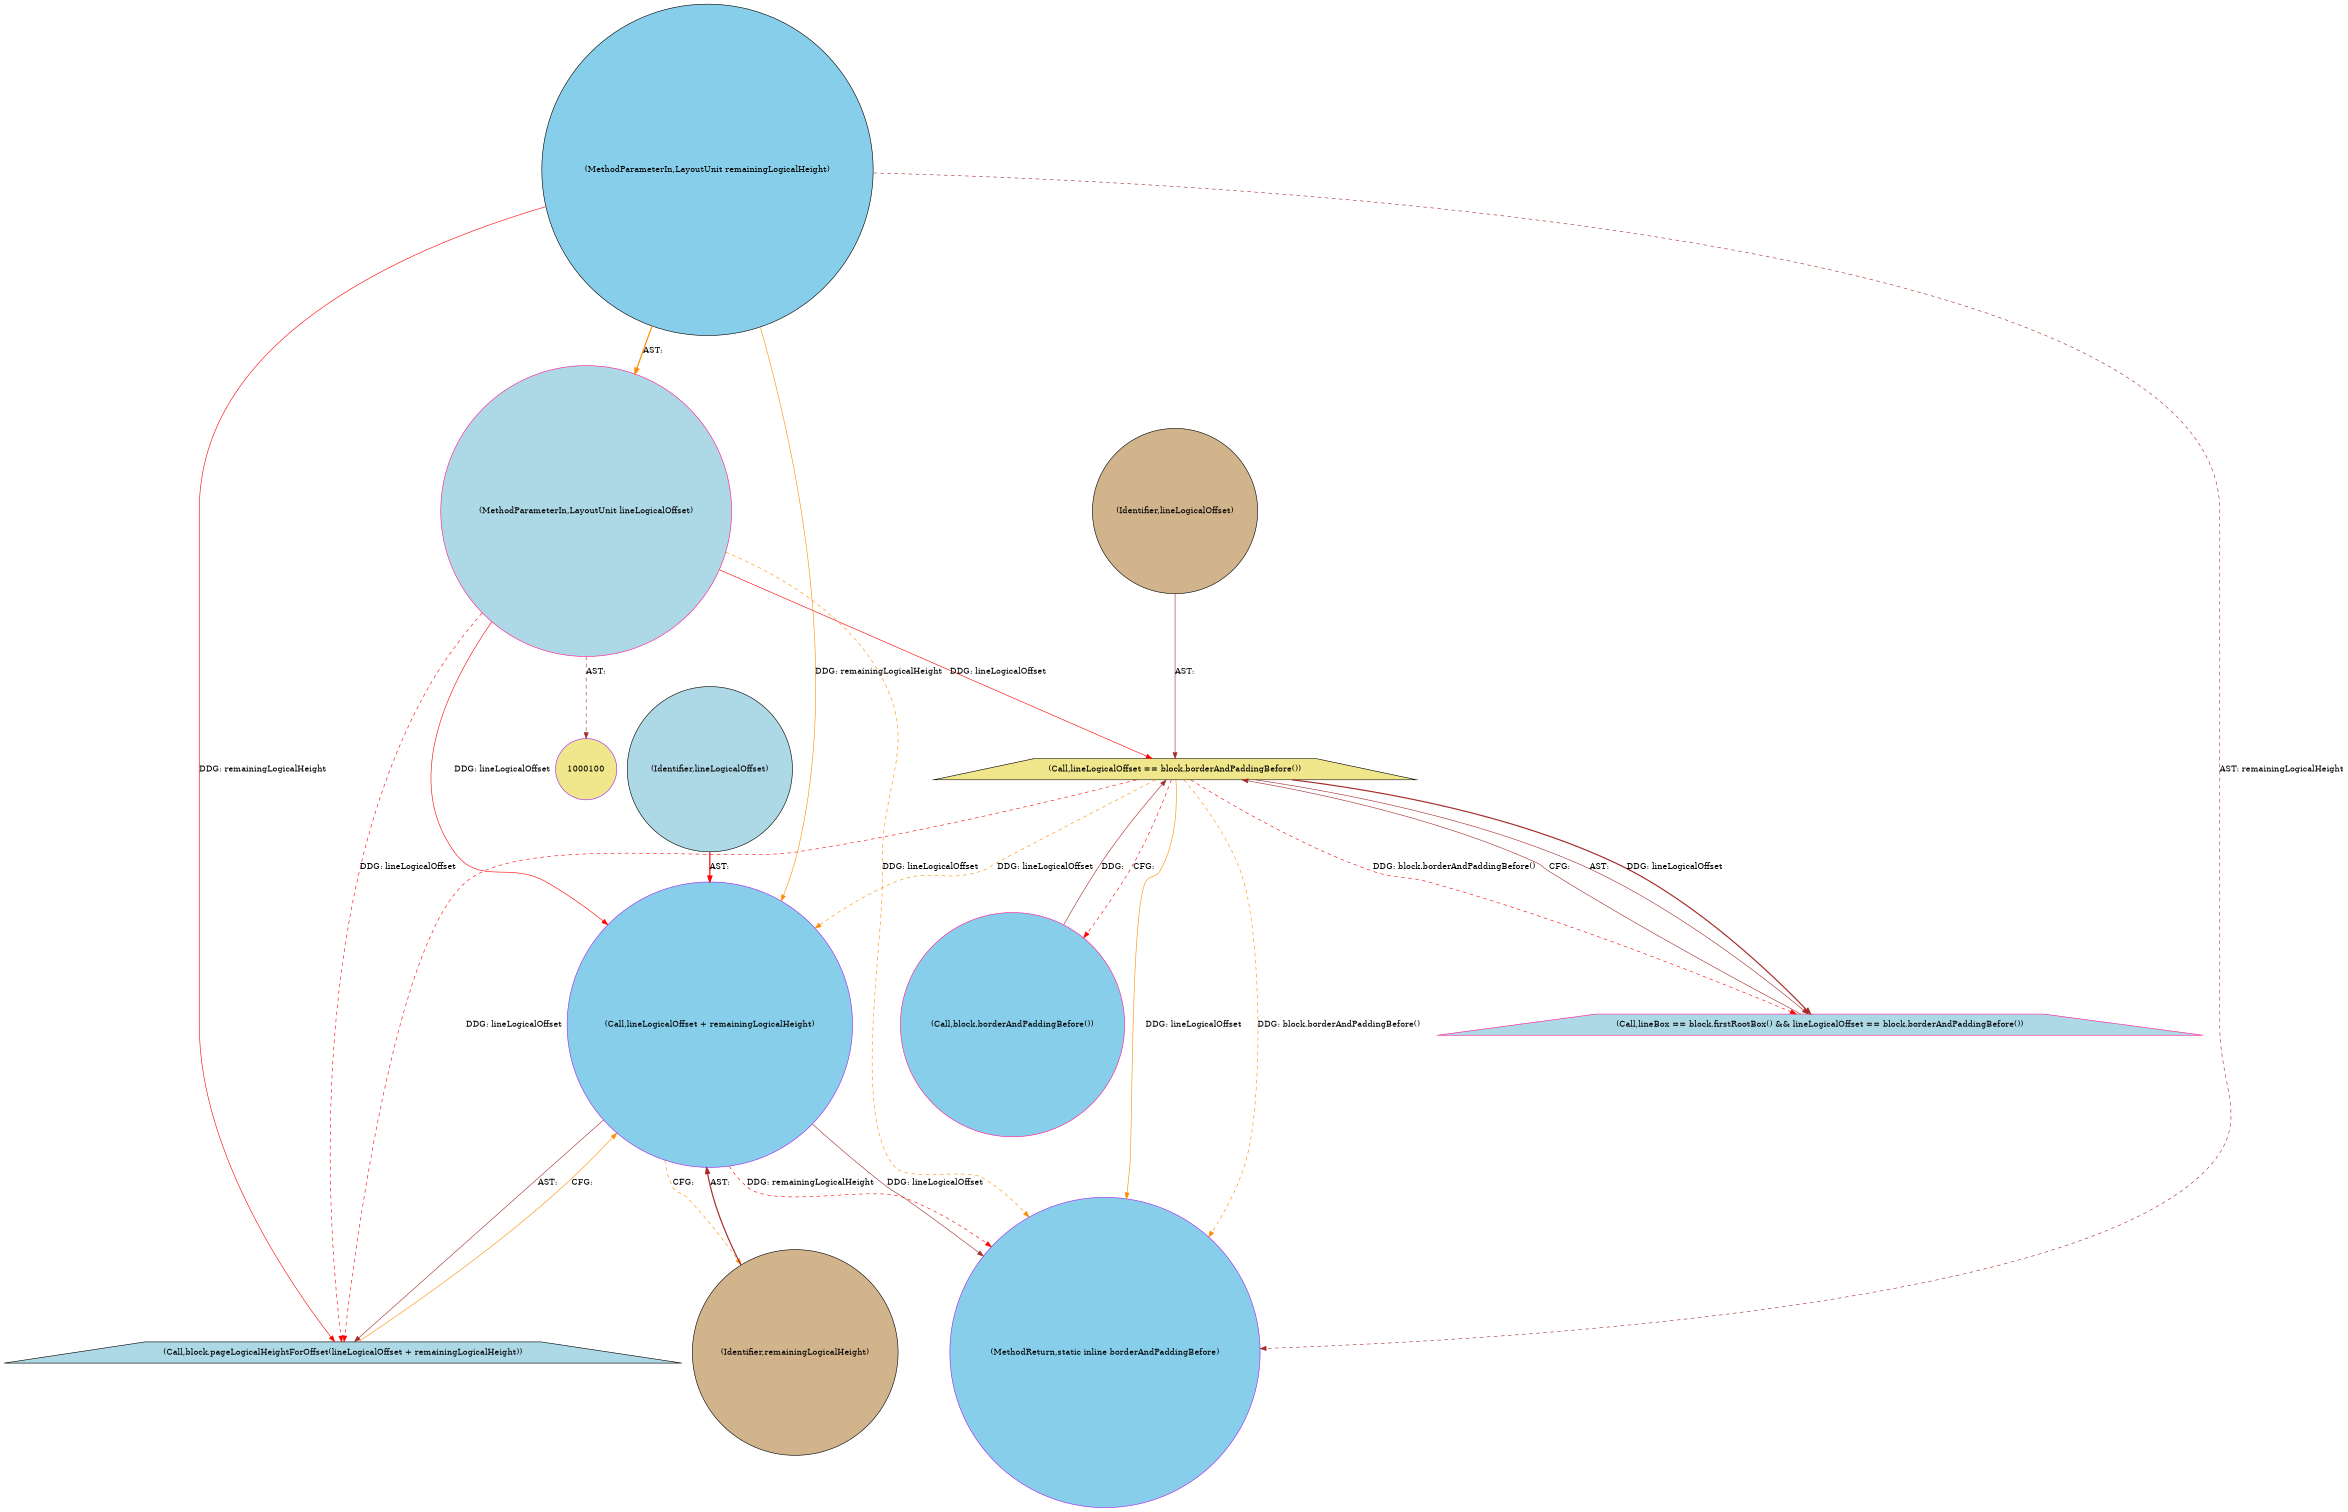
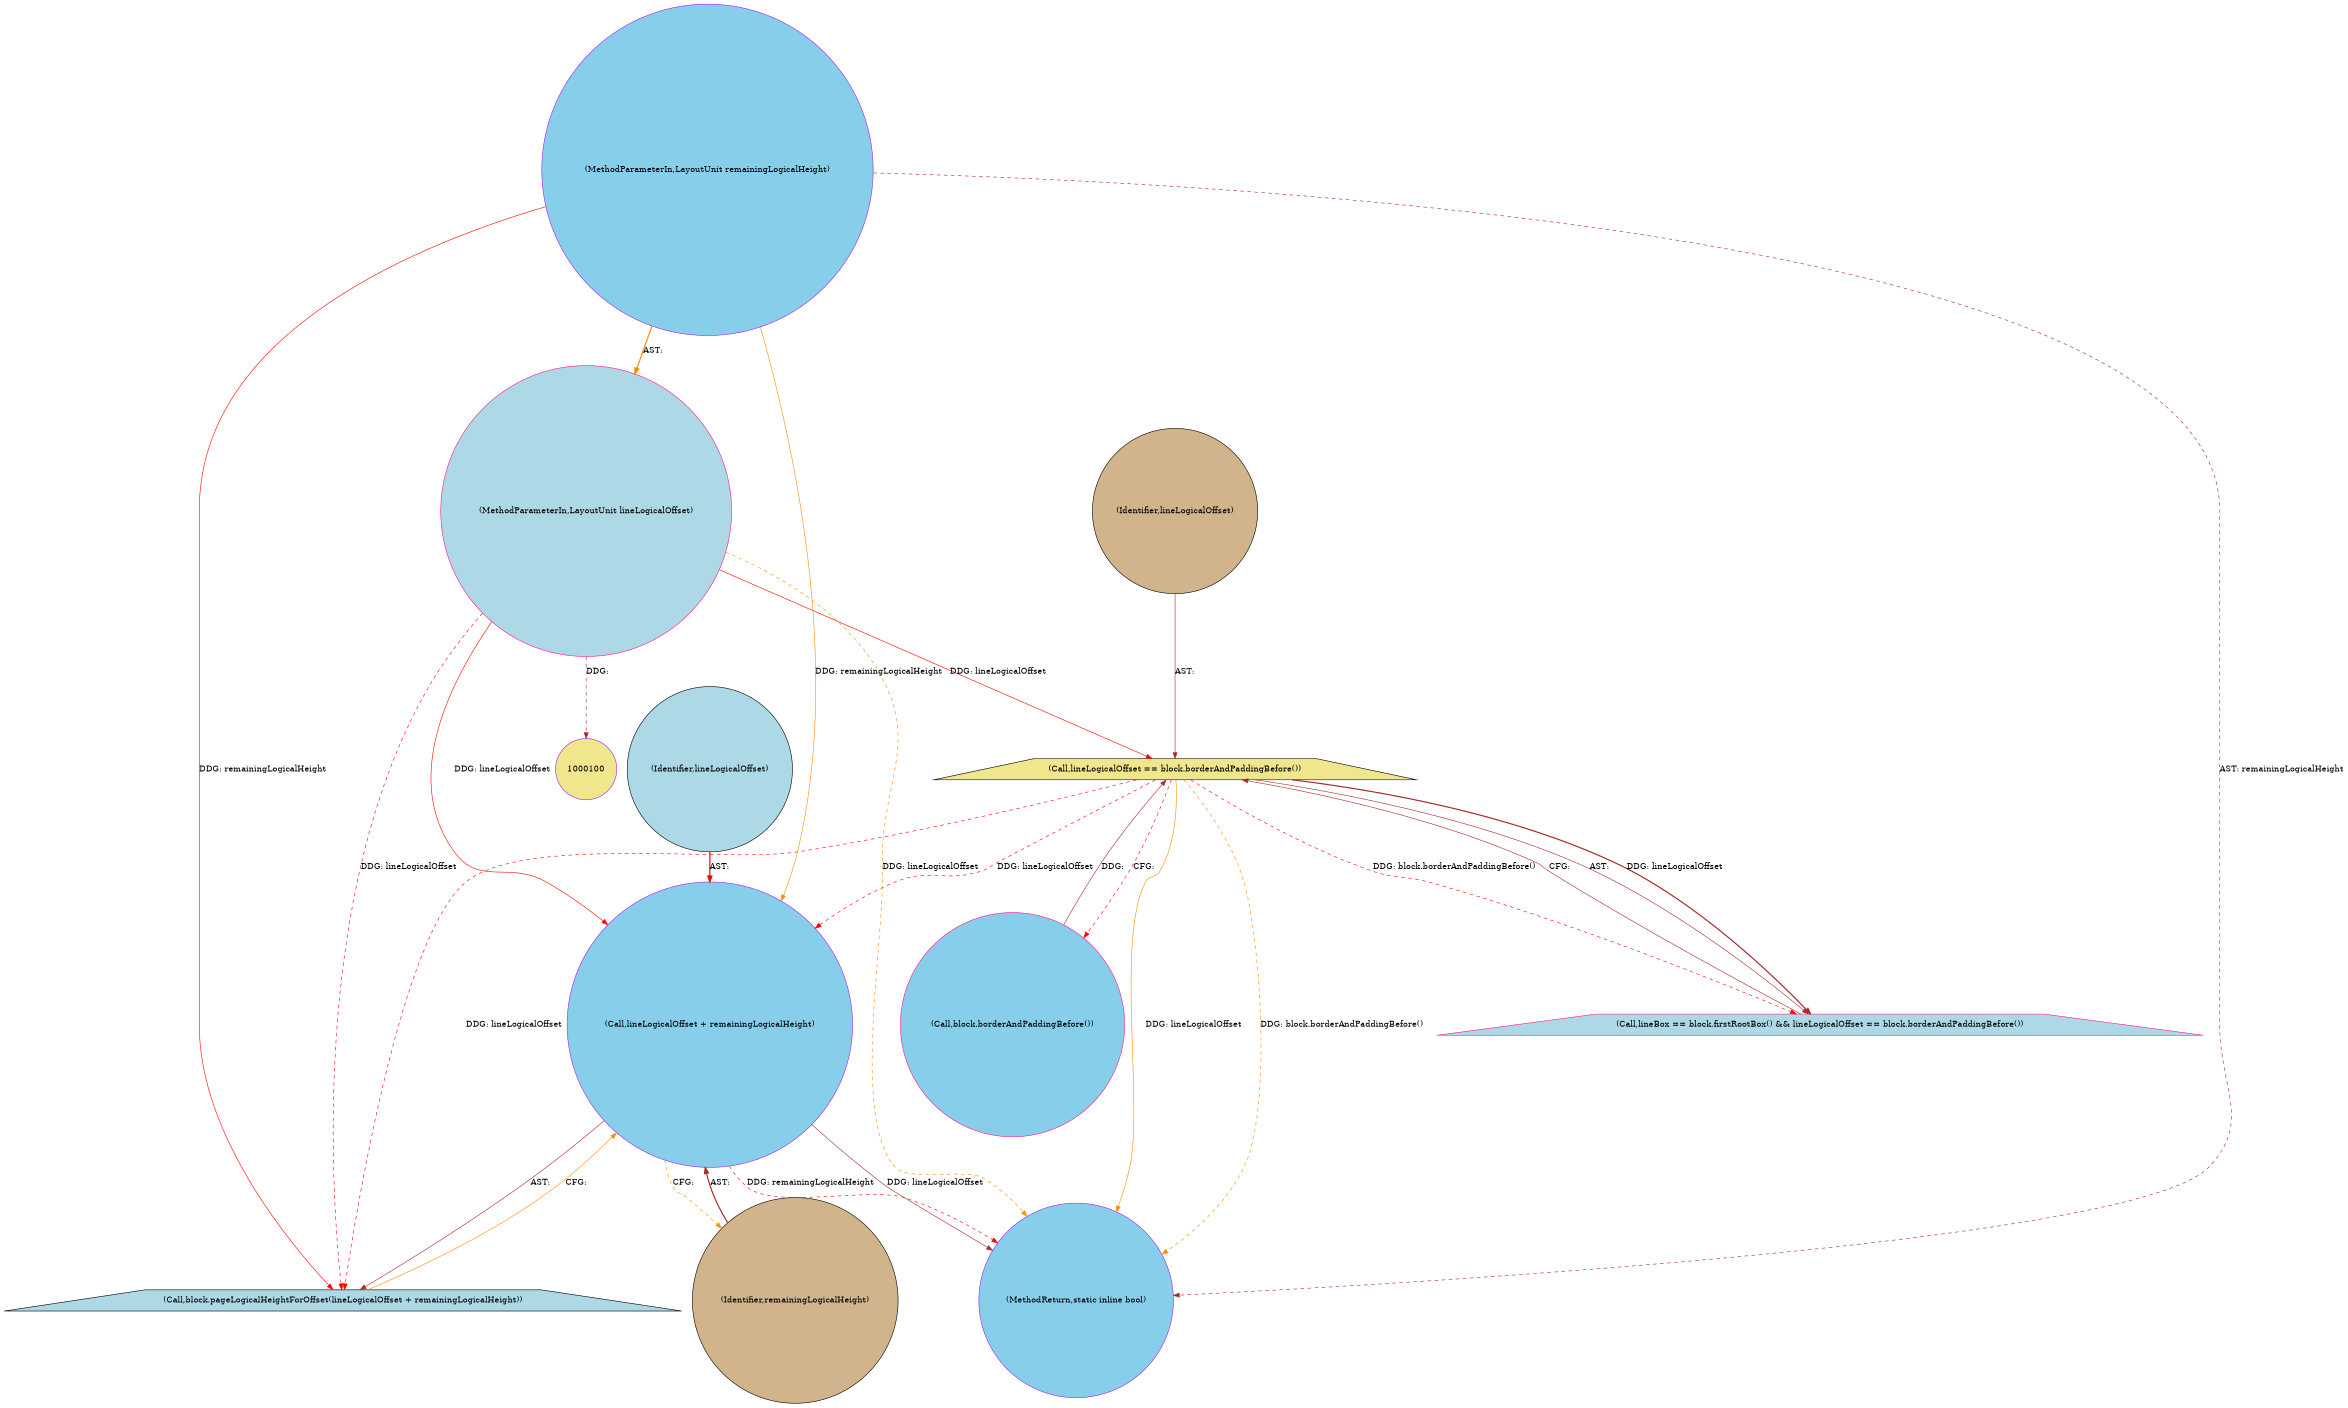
  digraph {
    node [color=black fillcolor=skyblue shape=circle style=filled]
    edge [color=brown style=solid]
    n1 [color=purple label="(Call,lineLogicalOffset + remainingLogicalHeight)"]
    n2 [fillcolor=tan label="(Identifier,remainingLogicalHeight)"]
    n3 [fillcolor=lightblue label="(Call,block.pageLogicalHeightForOffset(lineLogicalOffset + remainingLogicalHeight))" shape=trapezium]
-   n4 [color=purple label="(MethodReturn,static inline borderAndPaddingBefore)"]
+   n4 [color=purple label="(MethodReturn,static inline bool)"]
    n5 [fillcolor=khaki label="(Call,lineLogicalOffset == block.borderAndPaddingBefore())" shape=trapezium]
    n6 [color=deeppink fillcolor=lightblue label="(Call,lineBox == block.firstRootBox() && lineLogicalOffset == block.borderAndPaddingBefore())" shape=trapezium]
    n7 [color=deeppink label="(Call,block.borderAndPaddingBefore())"]
    n8 [color=deeppink fillcolor=lightblue label="(MethodParameterIn,LayoutUnit lineLogicalOffset)"]
    1000100 [color=purple fillcolor=khaki]
-   n10 [label="(MethodParameterIn,LayoutUnit remainingLogicalHeight)"]
+   n10 [color=purple label="(MethodParameterIn,LayoutUnit remainingLogicalHeight)"]
    n11 [fillcolor=lightblue label="(Identifier,lineLogicalOffset)"]
    n12 [fillcolor=tan label="(Identifier,lineLogicalOffset)"]
    n1 -> n2 [color=darkorange label="CFG: " style=dashed]
    n1 -> n3 [label="AST: "]
    n1 -> n4 [label="DDG: lineLogicalOffset"]
    n1 -> n4 [color=red label="DDG: remainingLogicalHeight" style=dashed]
    n2 -> n1 [label="AST: " style=bold]
    n3 -> n1 [color=darkorange label="CFG: "]
-   n5 -> n1 [color=darkorange label="DDG: lineLogicalOffset" style=dashed]
+   n5 -> n1 [color=red label="DDG: lineLogicalOffset" style=dashed]
    n5 -> n3 [color=red label="DDG: lineLogicalOffset" style=dashed]
    n5 -> n4 [color=darkorange label="DDG: block.borderAndPaddingBefore()" style=dashed]
    n5 -> n4 [color=darkorange label="DDG: lineLogicalOffset"]
    n5 -> n6 [label="AST: "]
    n5 -> n6 [label="DDG: lineLogicalOffset" style=bold]
    n5 -> n6 [color=red label="DDG: block.borderAndPaddingBefore()" style=dashed]
    n5 -> n7 [color=red label="CFG: " style=dashed]
    n6 -> n5 [label="CFG: "]
    n7 -> n5 [label="DDG: "]
    n8 -> n1 [color=red label="DDG: lineLogicalOffset"]
    n8 -> n3 [color=red label="DDG: lineLogicalOffset" style=dashed]
    n8 -> n4 [color=darkorange label="DDG: lineLogicalOffset" style=dashed]
    n8 -> n5 [color=red label="DDG: lineLogicalOffset"]
-   n8 -> 1000100 [label="AST: " style=dashed]
+   n8 -> 1000100 [label="DDG: " style=dashed]
    n10 -> n1 [color=darkorange label="DDG: remainingLogicalHeight"]
    n10 -> n3 [color=red label="DDG: remainingLogicalHeight"]
    n10 -> n4 [label="AST: remainingLogicalHeight" style=dashed]
    n10 -> n8 [color=darkorange label="AST: " style=bold]
    n11 -> n1 [color=red label="AST: " style=bold]
    n12 -> n5 [label="AST: "]
  }
